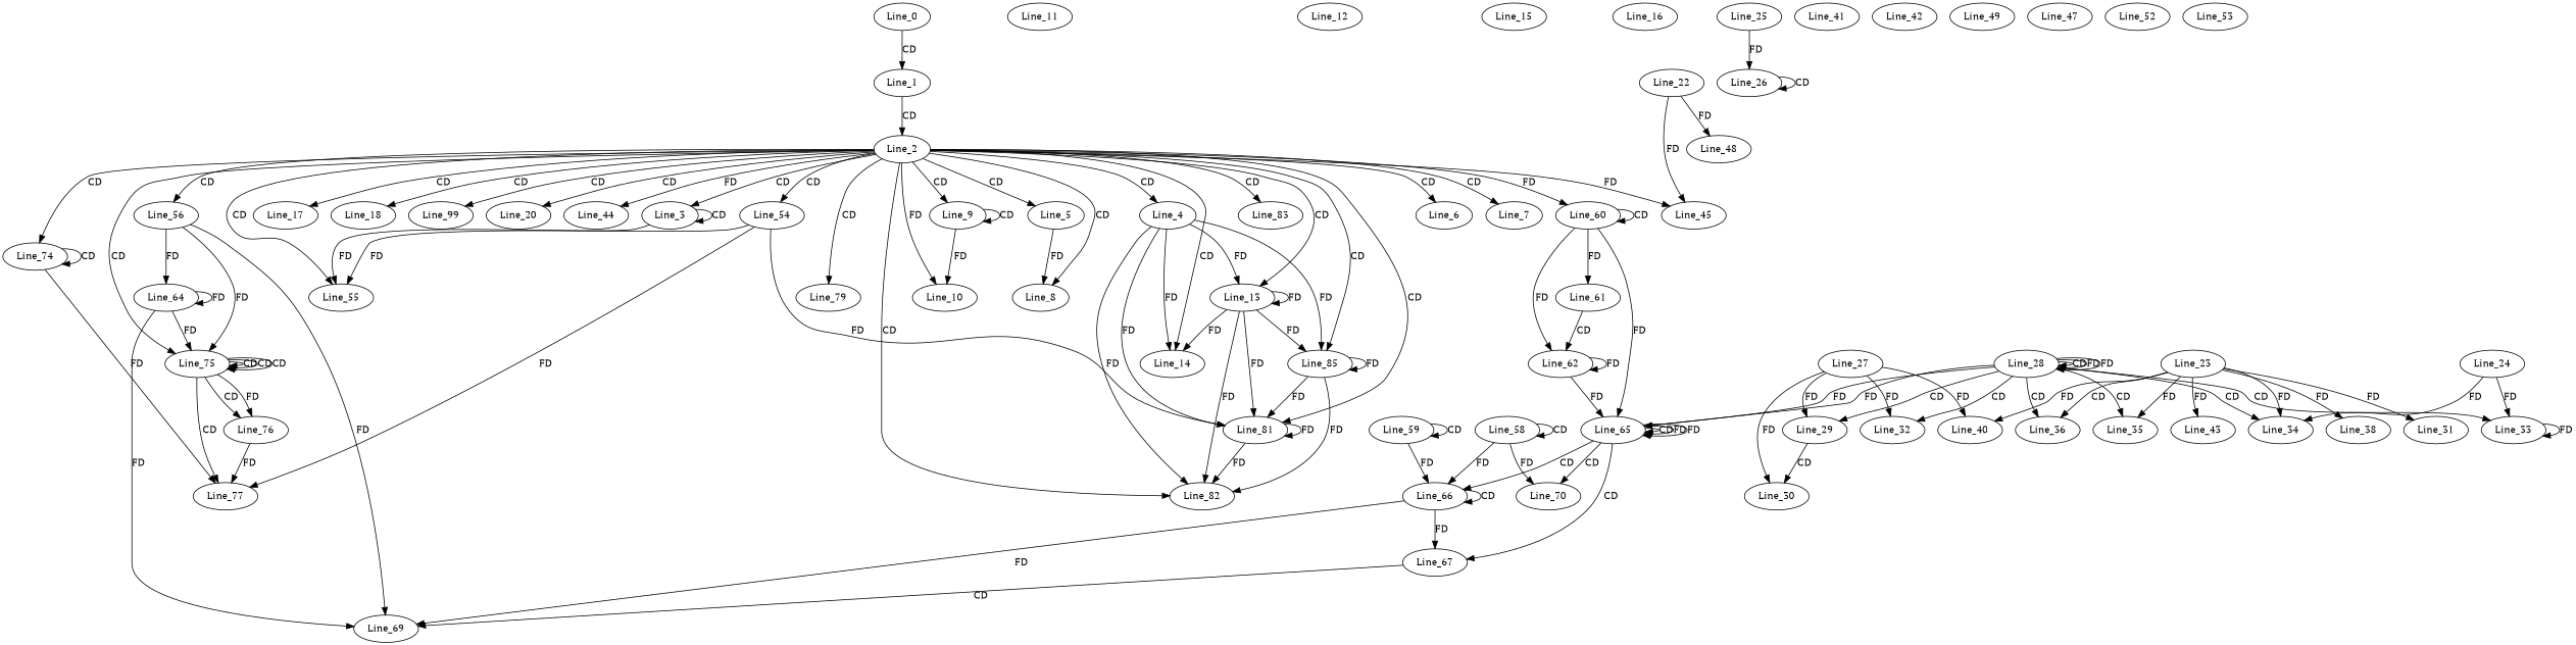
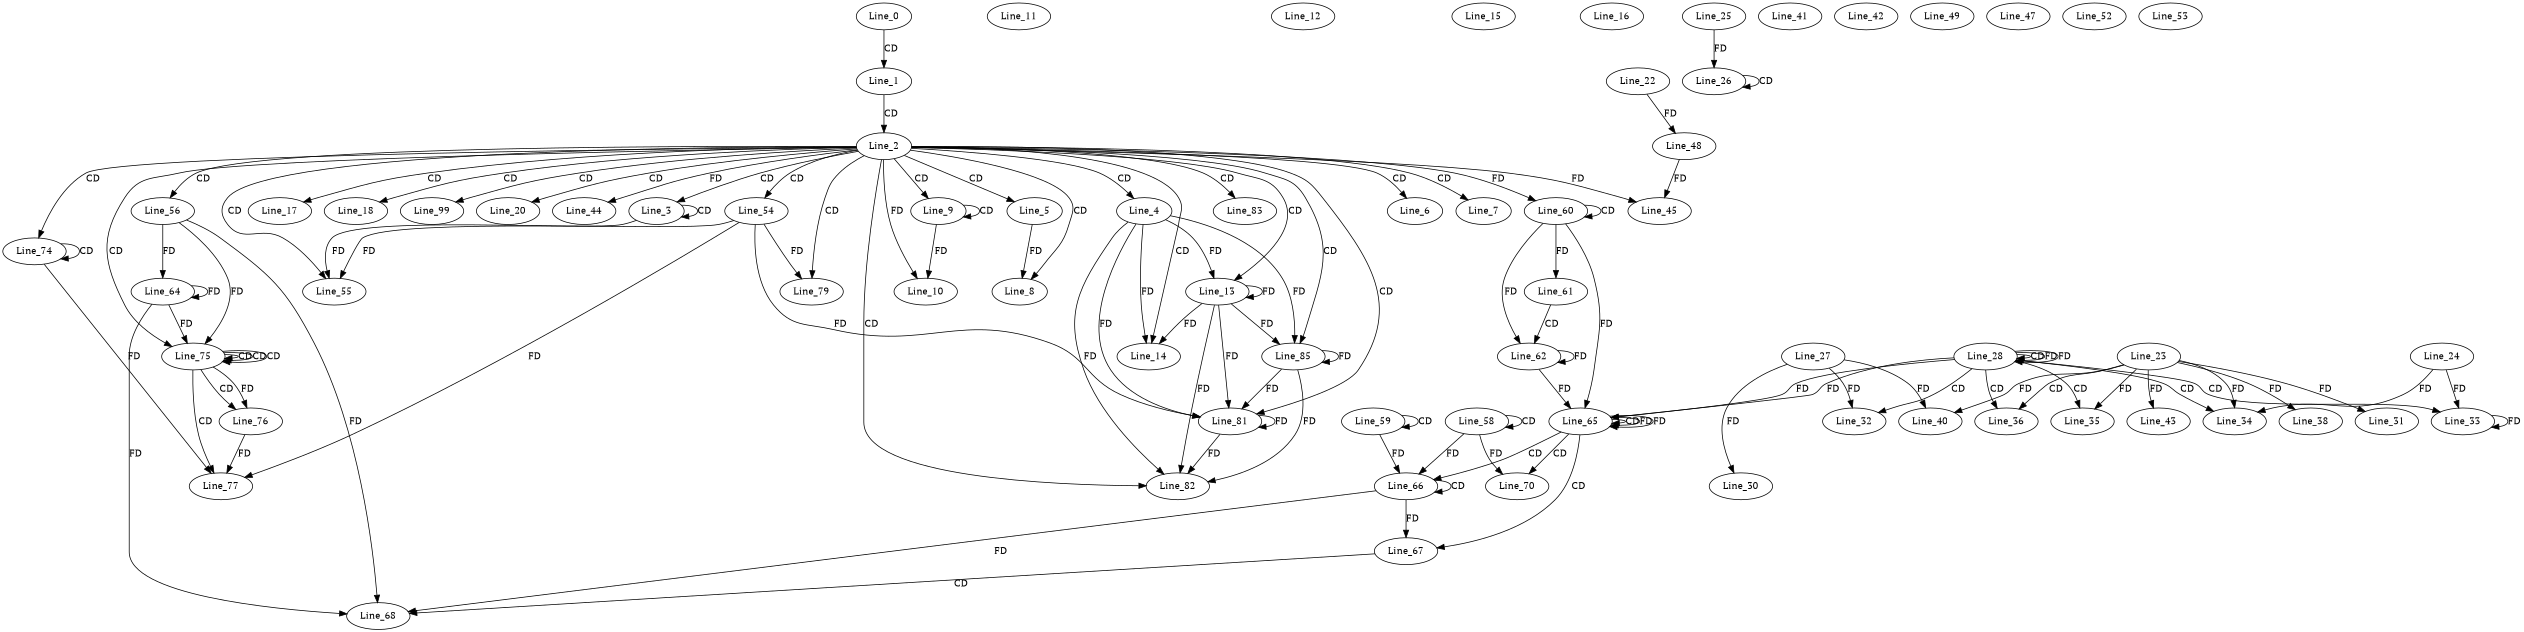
  digraph {
    fontname="PT Serif"
    node [fontname="PT Serif"]
    edge [fontname="PT Serif"]
    Line_0
    Line_1
    Line_2
    Line_3
    Line_4
    Line_5
    Line_6
    Line_7
    Line_8
    Line_9
    Line_10
    Line_13
    Line_14
    Line_17
    Line_18
    n16 [label=Line_99]
    Line_20
    Line_44
    Line_45
    Line_54
    Line_55
    Line_56
    Line_60
    Line_74
    Line_75
    Line_79
    n27 [label=Line_85]
    Line_81
    Line_82
    Line_83
    Line_77
    Line_64
-   Line_68 [label=Line_69]
+   Line_68
    Line_65
    Line_61
    Line_62
    Line_76
    Line_11
    Line_12
    Line_15
    Line_16
    Line_26
    Line_25
    Line_28
-   Line_29
    Line_32
    Line_33
    Line_34
    Line_35
    Line_36
    Line_30
    Line_66
    Line_70
    Line_67
    Line_27
    Line_40
    Line_24
    Line_23
    Line_38
    n60 [label=Line_31]
    Line_43
    Line_41
    Line_42
    Line_22
    Line_48
    n66 [label=Line_49]
    Line_47
    Line_52
    Line_53
    Line_58
    Line_59
    Line_0 -> Line_1 [label=CD]
    Line_1 -> Line_2 [label=CD]
    Line_2 -> Line_3 [label=CD]
    Line_2 -> Line_4 [label=CD]
    Line_2 -> Line_5 [label=CD]
    Line_2 -> Line_6 [label=CD]
    Line_2 -> Line_7 [label=CD]
    Line_2 -> Line_8 [label=CD]
    Line_2 -> Line_9 [label=CD]
    Line_2 -> Line_10 [label=FD]
    Line_2 -> Line_13 [label=CD]
    Line_2 -> Line_14 [label=CD]
    Line_2 -> Line_17 [label=CD]
    Line_2 -> Line_18 [label=CD]
    Line_2 -> n16 [label=CD]
    Line_2 -> Line_20 [label=CD]
    Line_2 -> Line_44 [label=FD]
    Line_2 -> Line_45 [label=FD]
    Line_2 -> Line_54 [label=CD]
    Line_2 -> Line_55 [label=CD]
    Line_2 -> Line_56 [label=CD]
    Line_2 -> Line_60 [label=FD]
    Line_2 -> Line_74 [label=CD]
    Line_2 -> Line_75 [label=CD]
    Line_2 -> Line_79 [label=CD]
    Line_2 -> n27 [label=CD]
    Line_2 -> Line_81 [label=CD]
    Line_2 -> Line_82 [label=CD]
    Line_2 -> Line_83 [label=CD]
    Line_3 -> Line_3 [label=CD]
    Line_3 -> Line_55 [label=FD]
    Line_4 -> Line_13 [label=FD]
    Line_4 -> Line_14 [label=FD]
    Line_4 -> n27 [label=FD]
    Line_4 -> Line_81 [label=FD]
    Line_4 -> Line_82 [label=FD]
    Line_5 -> Line_8 [label=FD]
    Line_9 -> Line_9 [label=CD]
    Line_9 -> Line_10 [label=FD]
    Line_13 -> Line_13 [label=FD]
    Line_13 -> Line_14 [label=FD]
    Line_13 -> n27 [label=FD]
    Line_13 -> Line_81 [label=FD]
    Line_13 -> Line_82 [label=FD]
    Line_54 -> Line_55 [label=FD]
+   Line_54 -> Line_79 [label=FD]
    Line_54 -> Line_81 [label=FD]
    Line_54 -> Line_77 [label=FD]
    Line_56 -> Line_75 [label=FD]
    Line_56 -> Line_64 [label=FD]
    Line_56 -> Line_68 [label=FD]
    Line_60 -> Line_60 [label=CD]
    Line_60 -> Line_65 [label=FD]
    Line_60 -> Line_61 [label=FD]
    Line_60 -> Line_62 [label=FD]
    Line_74 -> Line_74 [label=CD]
    Line_74 -> Line_77 [label=FD]
    Line_75 -> Line_75 [label=CD]
    Line_75 -> Line_75 [label=CD]
    Line_75 -> Line_75 [label=CD]
    Line_75 -> Line_77 [label=CD]
    Line_75 -> Line_76 [label=CD]
    Line_75 -> Line_76 [label=FD]
    n27 -> n27 [label=FD]
    n27 -> Line_81 [label=FD]
    n27 -> Line_82 [label=FD]
    Line_81 -> Line_81 [label=FD]
    Line_81 -> Line_82 [label=FD]
    Line_64 -> Line_75 [label=FD]
    Line_64 -> Line_64 [label=FD]
    Line_64 -> Line_68 [label=FD]
    Line_65 -> Line_65 [label=CD]
    Line_65 -> Line_65 [label=FD]
    Line_65 -> Line_65 [label=FD]
    Line_65 -> Line_66 [label=CD]
    Line_65 -> Line_70 [label=CD]
    Line_65 -> Line_67 [label=CD]
    Line_61 -> Line_62 [label=CD]
    Line_62 -> Line_65 [label=FD]
    Line_62 -> Line_62 [label=FD]
    Line_76 -> Line_77 [label=FD]
    Line_26 -> Line_26 [label=CD]
    Line_25 -> Line_26 [label=FD]
    Line_28 -> Line_65 [label=FD]
    Line_28 -> Line_65 [label=FD]
    Line_28 -> Line_28 [label=CD]
    Line_28 -> Line_28 [label=FD]
    Line_28 -> Line_28 [label=FD]
-   Line_28 -> Line_29 [label=CD]
    Line_28 -> Line_32 [label=CD]
    Line_28 -> Line_33 [label=CD]
    Line_28 -> Line_34 [label=CD]
    Line_28 -> Line_35 [label=CD]
    Line_28 -> Line_36 [label=CD]
-   Line_29 -> Line_30 [label=CD]
    Line_33 -> Line_33 [label=FD]
    Line_66 -> Line_68 [label=FD]
    Line_66 -> Line_66 [label=CD]
    Line_66 -> Line_67 [label=FD]
    Line_67 -> Line_68 [label=CD]
-   Line_27 -> Line_29 [label=FD]
    Line_27 -> Line_32 [label=FD]
    Line_27 -> Line_30 [label=FD]
    Line_27 -> Line_40 [label=FD]
    Line_24 -> Line_33 [label=FD]
    Line_24 -> Line_34 [label=FD]
    Line_23 -> Line_34 [label=FD]
    Line_23 -> Line_35 [label=FD]
    Line_23 -> Line_36 [label=CD]
    Line_23 -> Line_40 [label=FD]
    Line_23 -> Line_38 [label=FD]
    Line_23 -> n60 [label=FD]
    Line_23 -> Line_43 [label=FD]
-   Line_22 -> Line_45 [label=FD]
+   Line_48 -> Line_45 [label=FD]
    Line_22 -> Line_48 [label=FD]
    Line_58 -> Line_66 [label=FD]
    Line_58 -> Line_70 [label=FD]
    Line_58 -> Line_58 [label=CD]
    Line_59 -> Line_66 [label=FD]
    Line_59 -> Line_59 [label=CD]
  }
